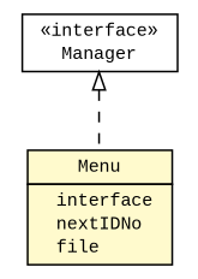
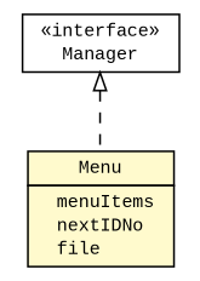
  digraph {
    nodesep=0.25
    ranksep=0.5
    fontname="Liberation Mono"
    node [fontcolor=black fontname="Liberation Mono" fontsize=10.0 shape=plaintext]
    n1 [label=<<table title="au.edu.griffith.ict.Manager" border="0" cellborder="1" cellspacing="0" cellpadding="2" port="p" href="./Manager.html"> 		<tr><td><table border="0" cellspacing="0" cellpadding="1"> <tr><td align="center" balign="center"> &#171;interface&#187; </td></tr> <tr><td align="center" balign="center"> Manager </td></tr> 		</table></td></tr> 		</table>>]
-   n2 [label=<<table title="au.edu.griffith.ict.Menu" border="0" cellborder="1" cellspacing="0" cellpadding="2" port="p" bgcolor="lemonChiffon" href="./Menu.html"> 		<tr><td><table border="0" cellspacing="0" cellpadding="1"> <tr><td align="center" balign="center"> Menu </td></tr> 		</table></td></tr> 		<tr><td><table border="0" cellspacing="0" cellpadding="1"> <tr><td align="left" balign="left">  interface </td></tr> <tr><td align="left" balign="left">  nextIDNo </td></tr> <tr><td align="left" balign="left">  file </td></tr> 		</table></td></tr> 		</table>>]
+   n2 [label=<<table title="au.edu.griffith.ict.Menu" border="0" cellborder="1" cellspacing="0" cellpadding="2" port="p" bgcolor="lemonChiffon" href="./Menu.html"> 		<tr><td><table border="0" cellspacing="0" cellpadding="1"> <tr><td align="center" balign="center"> Menu </td></tr> 		</table></td></tr> 		<tr><td><table border="0" cellspacing="0" cellpadding="1"> <tr><td align="left" balign="left">  menuItems </td></tr> <tr><td align="left" balign="left">  nextIDNo </td></tr> <tr><td align="left" balign="left">  file </td></tr> 		</table></td></tr> 		</table>>]
    n1 -> n2 [arrowtail=empty dir=back fontname="Liberation Mono" fontsize=10 headport=p labelfontname=Helvetica labelfontsize=10 style=dashed tailport=p]
  }
